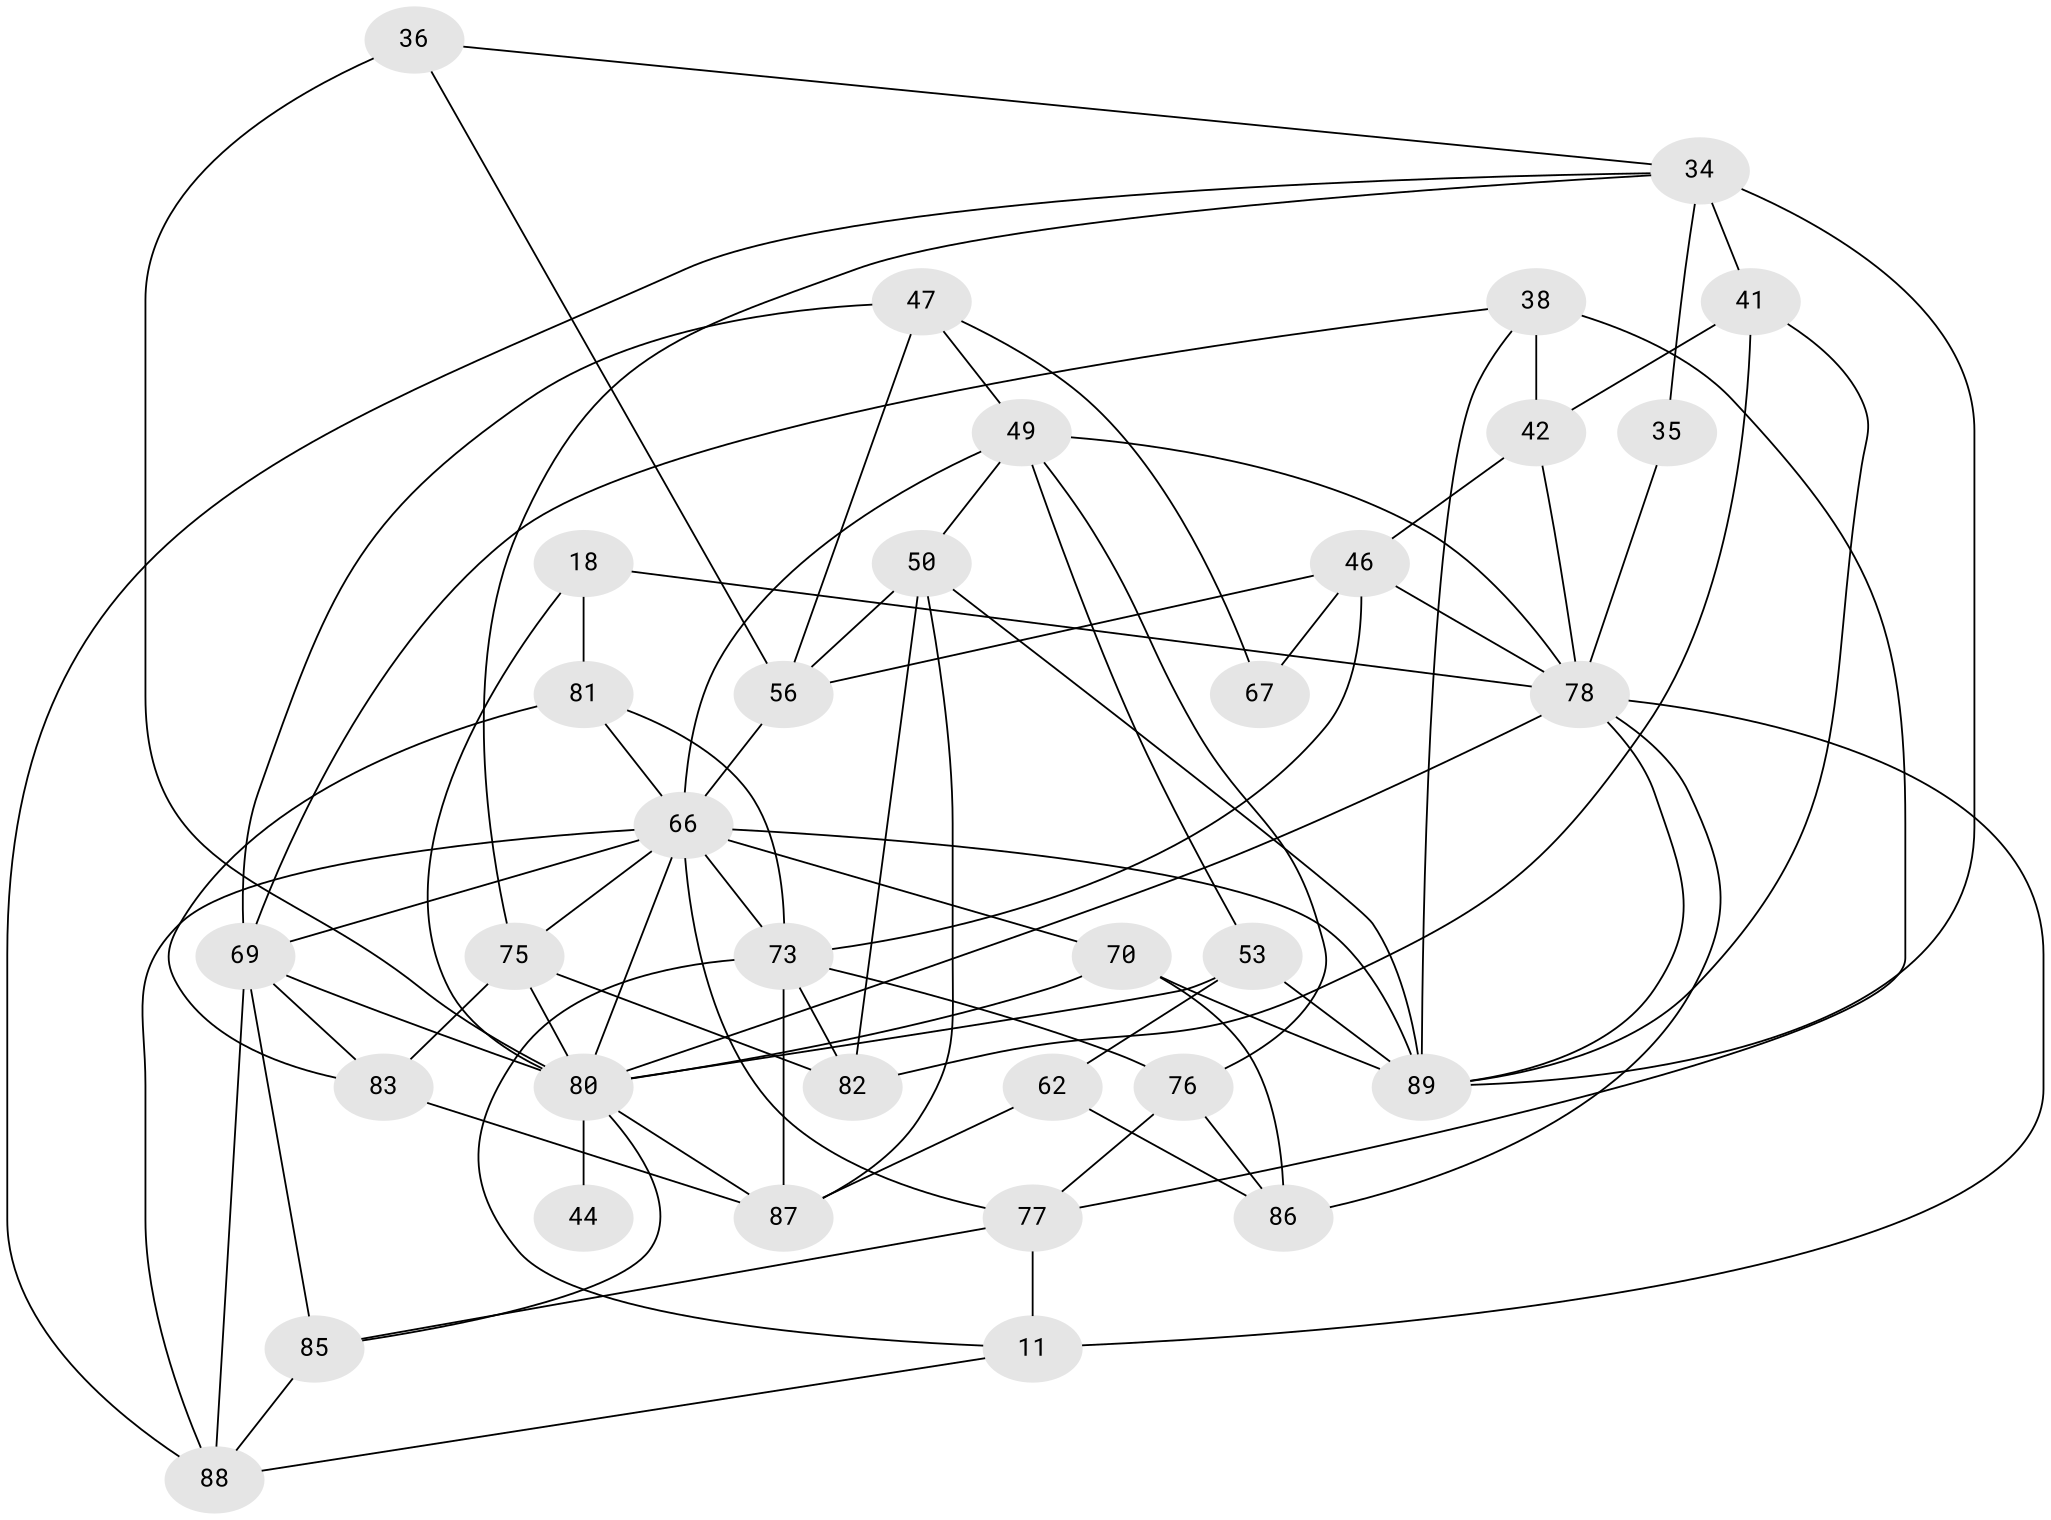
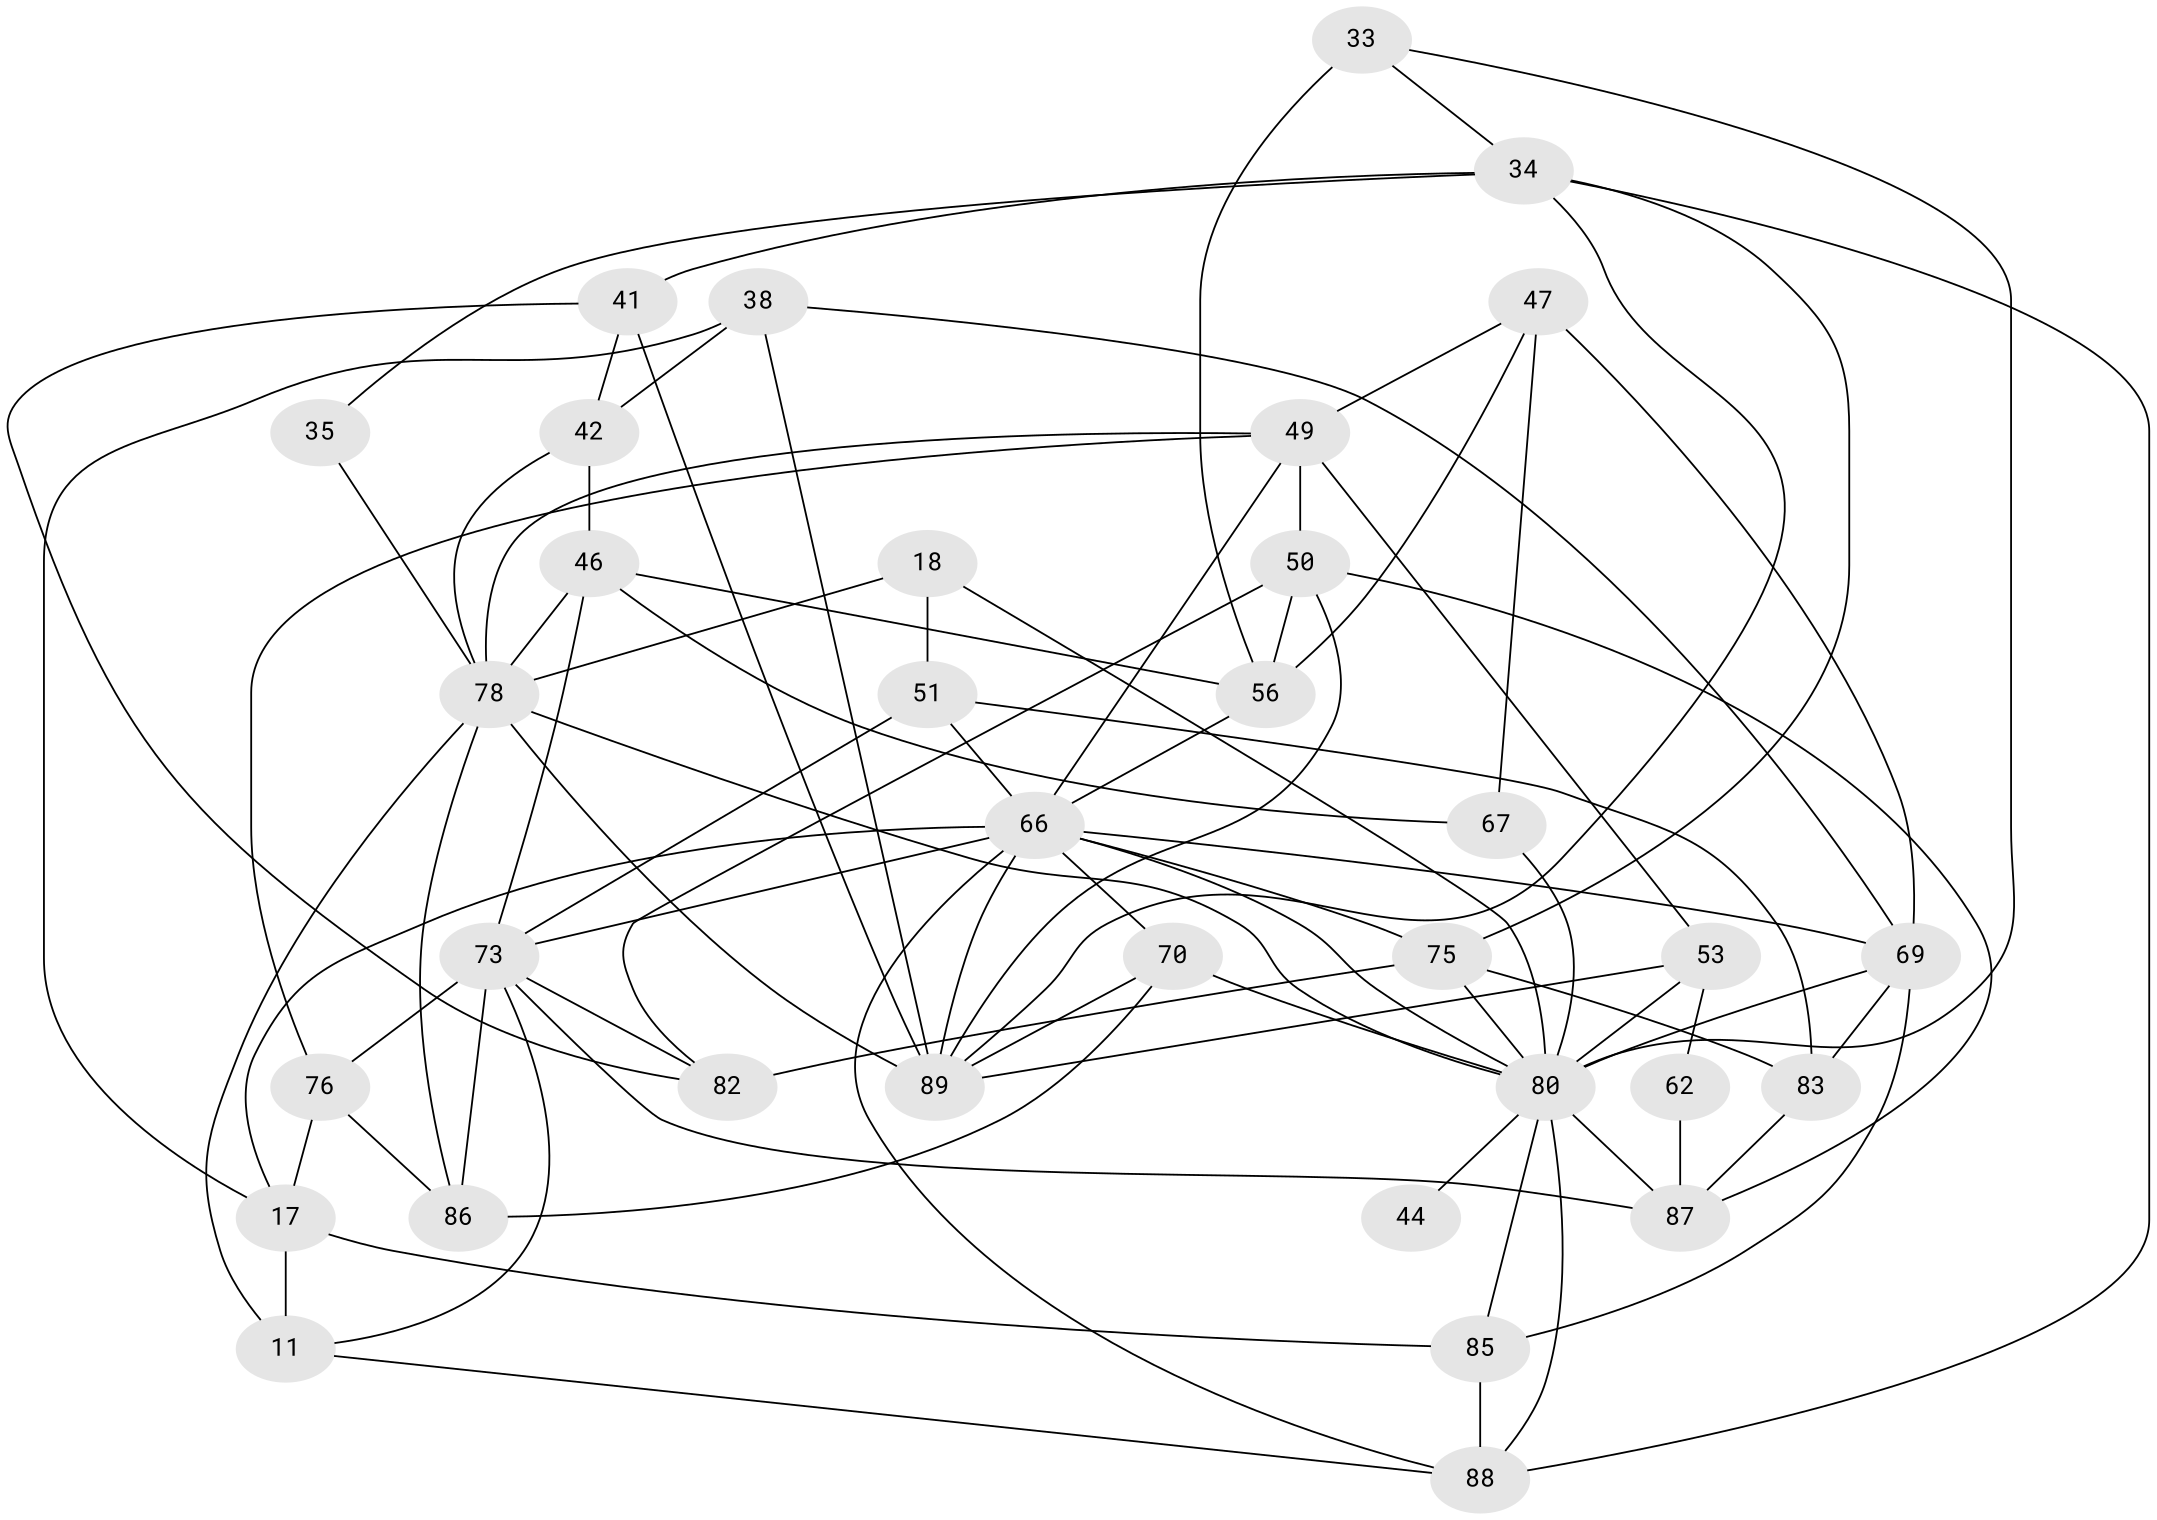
  graph {
    fontname="Roboto Mono"
    node [color=gray90 fontname="Roboto Mono" style=filled]
    edge [fontname="Roboto Mono"]
    18
-   51 [label=81]
+   51
    78 [super="+74+26+23"]
    80 [super="+14+44+65"]
    73 [super="+3+13"]
    66 [super="+37+30+53"]
    83 [super="+64"]
    89 [super="+1+29+19+55"]
    86 [super="+72"]
    n10 [label=11 super="+7+54"]
    88 [super="+63"]
    87 [super="+58+45"]
    85 [super="+71"]
    n14 [label=44 super="+79"]
-   33 [super="+20" label=36]
+   33 [super="+20"]
    34 [super="+6+16"]
    56
    35
    41 [super="+31"]
    75 [super="+4+24"]
    42 [super="+9"]
    82
    38 [super="+28"]
    69 [super="+10+15"]
-   77 [super="+25"]
+   77 [super="+25" label=17]
    n26 [label=46 super="+40"]
    67
    49 [super="+27"]
    50 [super="+43"]
    n30 [label=53 super="+39"]
    76 [super="+60"]
    47
    62 [super="+61"]
    70 [super="+32+11"]
    18 -- 51
    18 -- 78
    18 -- 80
    51 -- 73
    51 -- 66
    51 -- 83 [weight=2]
    78 -- 80
    78 -- 89 [weight=3]
    78 -- 86
    78 -- n10
-   69 -- 88 [weight=2]
+   80 -- 88 [weight=2]
    80 -- 87 [weight=2]
    80 -- 85
    80 -- n14 [weight=3]
    73 -- n10
    73 -- 87
    73 -- 82
    73 -- 76
    66 -- 80
    66 -- 73
    66 -- 89 [weight=3]
    66 -- 88
    66 -- 75
    66 -- 69
    66 -- 77
    66 -- 70
    83 -- 87
    n10 -- 88
    85 -- 88 [weight=2]
    33 -- 80
    33 -- 34
    33 -- 56 [weight=2]
    34 -- 89 [weight=2]
    34 -- 88
    34 -- 35
    34 -- 41 [weight=3]
    34 -- 75 [weight=2]
    56 -- 66
    35 -- 78
    41 -- 89
    41 -- 42
    41 -- 82
    75 -- 80
    75 -- 83
    75 -- 82
    42 -- 78
    42 -- n26
    38 -- 89 [weight=2]
    38 -- 42 [weight=2]
    38 -- 69
    38 -- 77 [weight=2]
    69 -- 80
    69 -- 83
    69 -- 85
    77 -- n10 [weight=2]
    77 -- 85
    n26 -- 78 [weight=3]
    n26 -- 73 [weight=3]
    n26 -- 56 [weight=2]
    n26 -- 67
+   67 -- 80 [weight=2]
    49 -- 78 [weight=2]
    49 -- 66
    49 -- 50
    49 -- n30
    49 -- 76
    50 -- 89
    50 -- 87
    50 -- 56 [weight=2]
    50 -- 82
    n30 -- 80 [weight=2]
    n30 -- 89 [weight=2]
    n30 -- 62
    76 -- 86
    76 -- 77
    47 -- 56
    47 -- 69
    47 -- 67
    47 -- 49
-   62 -- 86 [weight=2]
+   73 -- 86 [weight=2]
    62 -- 87
    70 -- 80 [weight=2]
    70 -- 89 [weight=3]
    70 -- 86 [weight=3]
  }
